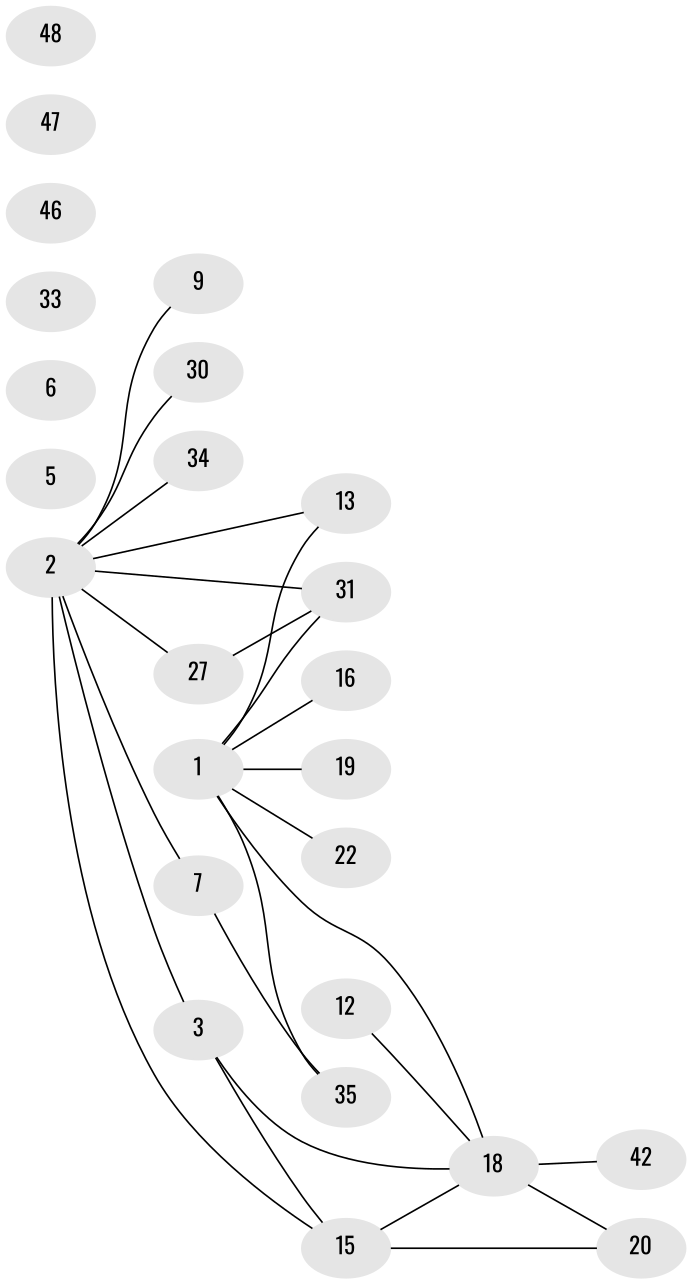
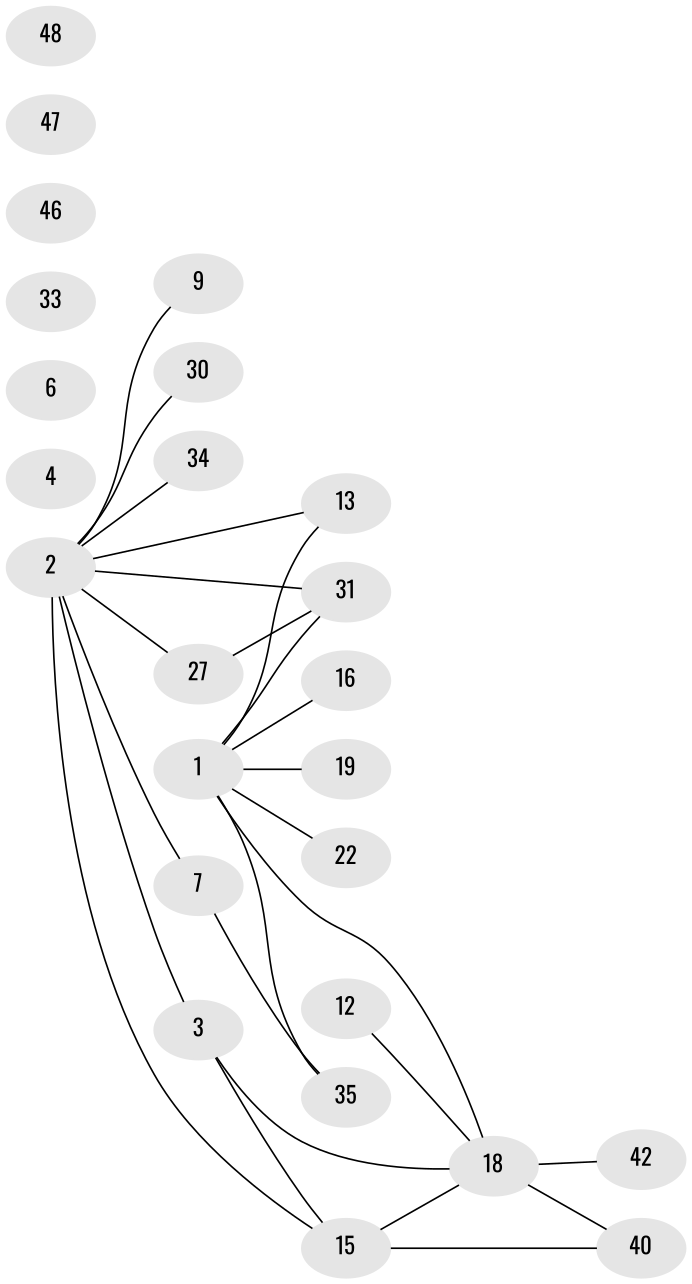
  graph {
    fontname=Oswald
    rankdir=LR
    node [color=gray90 fontname=Oswald style=filled]
    edge [fontname=Oswald]
    1 [super="+43+37"]
    13 [super="+21+32"]
    16
    18 [super="+23+24+51"]
    19 [super="+57"]
    22 [super="+52"]
    31 [super="+39"]
    35
-   20
+   20 [label=40]
    42
    2 [super="+10+4+14"]
    3 [super="+41+6"]
    7 [super="+17+50+25"]
    9 [super="+29"]
    15 [super="+36"]
    27 [super="+45"]
    30
    34
-   5 [super="+54"]
+   5 [super="+54" label=4]
    n20 [label=6]
    12
    33
    46
    47
    48
    1 -- 13
    1 -- 16
    1 -- 18
    1 -- 19
    1 -- 22
    1 -- 31
    1 -- 35
    18 -- 20
    18 -- 42
    2 -- 13 [weight=2]
    2 -- 31
    2 -- 3 [weight=2]
    2 -- 7
    2 -- 9
    2 -- 15
    2 -- 27
    2 -- 30 [weight=2]
    2 -- 34
    3 -- 18
    3 -- 15
    7 -- 35
    15 -- 18
    15 -- 20
    27 -- 31
    12 -- 18
  }
